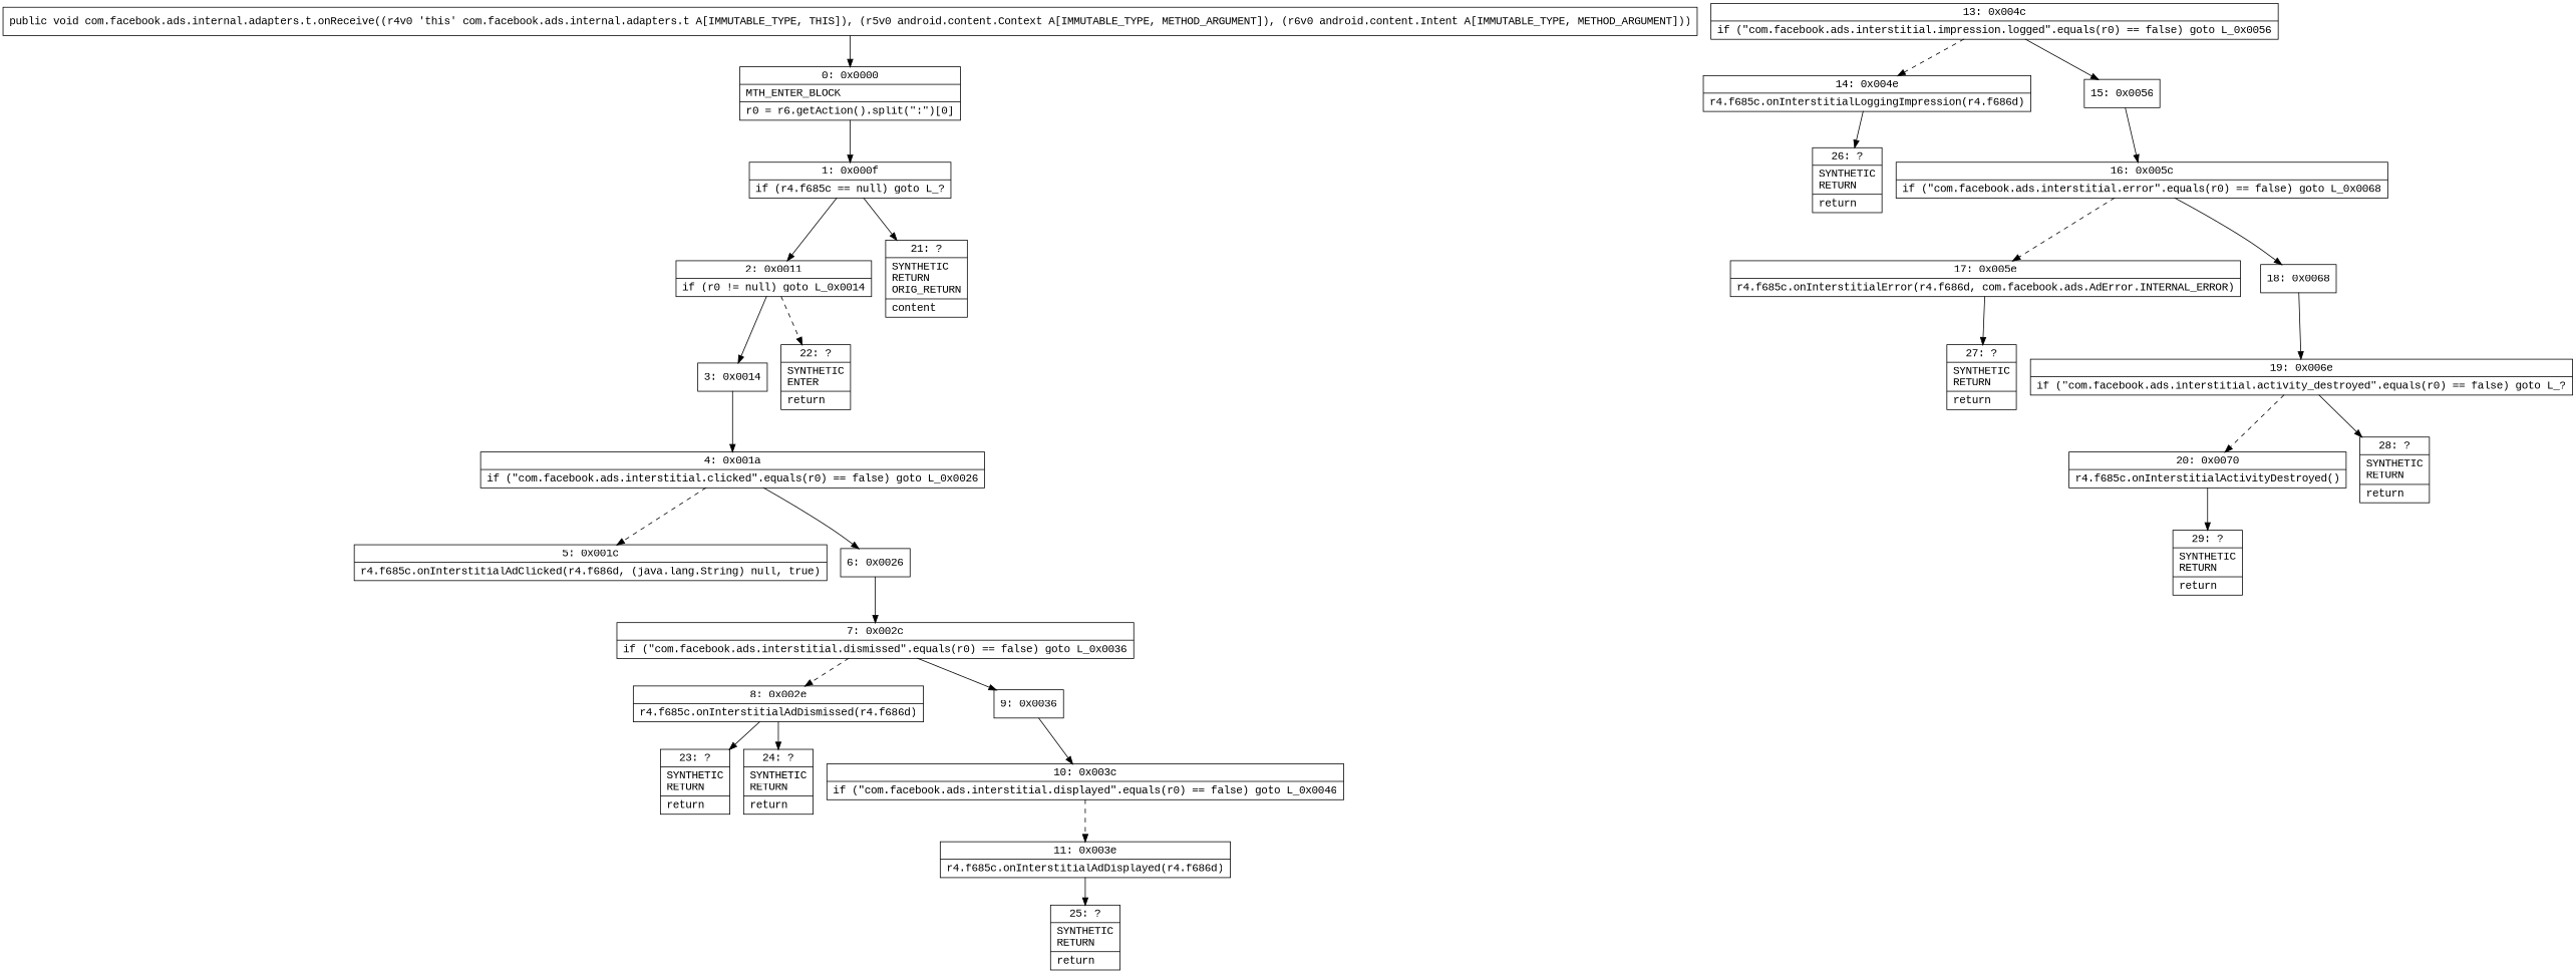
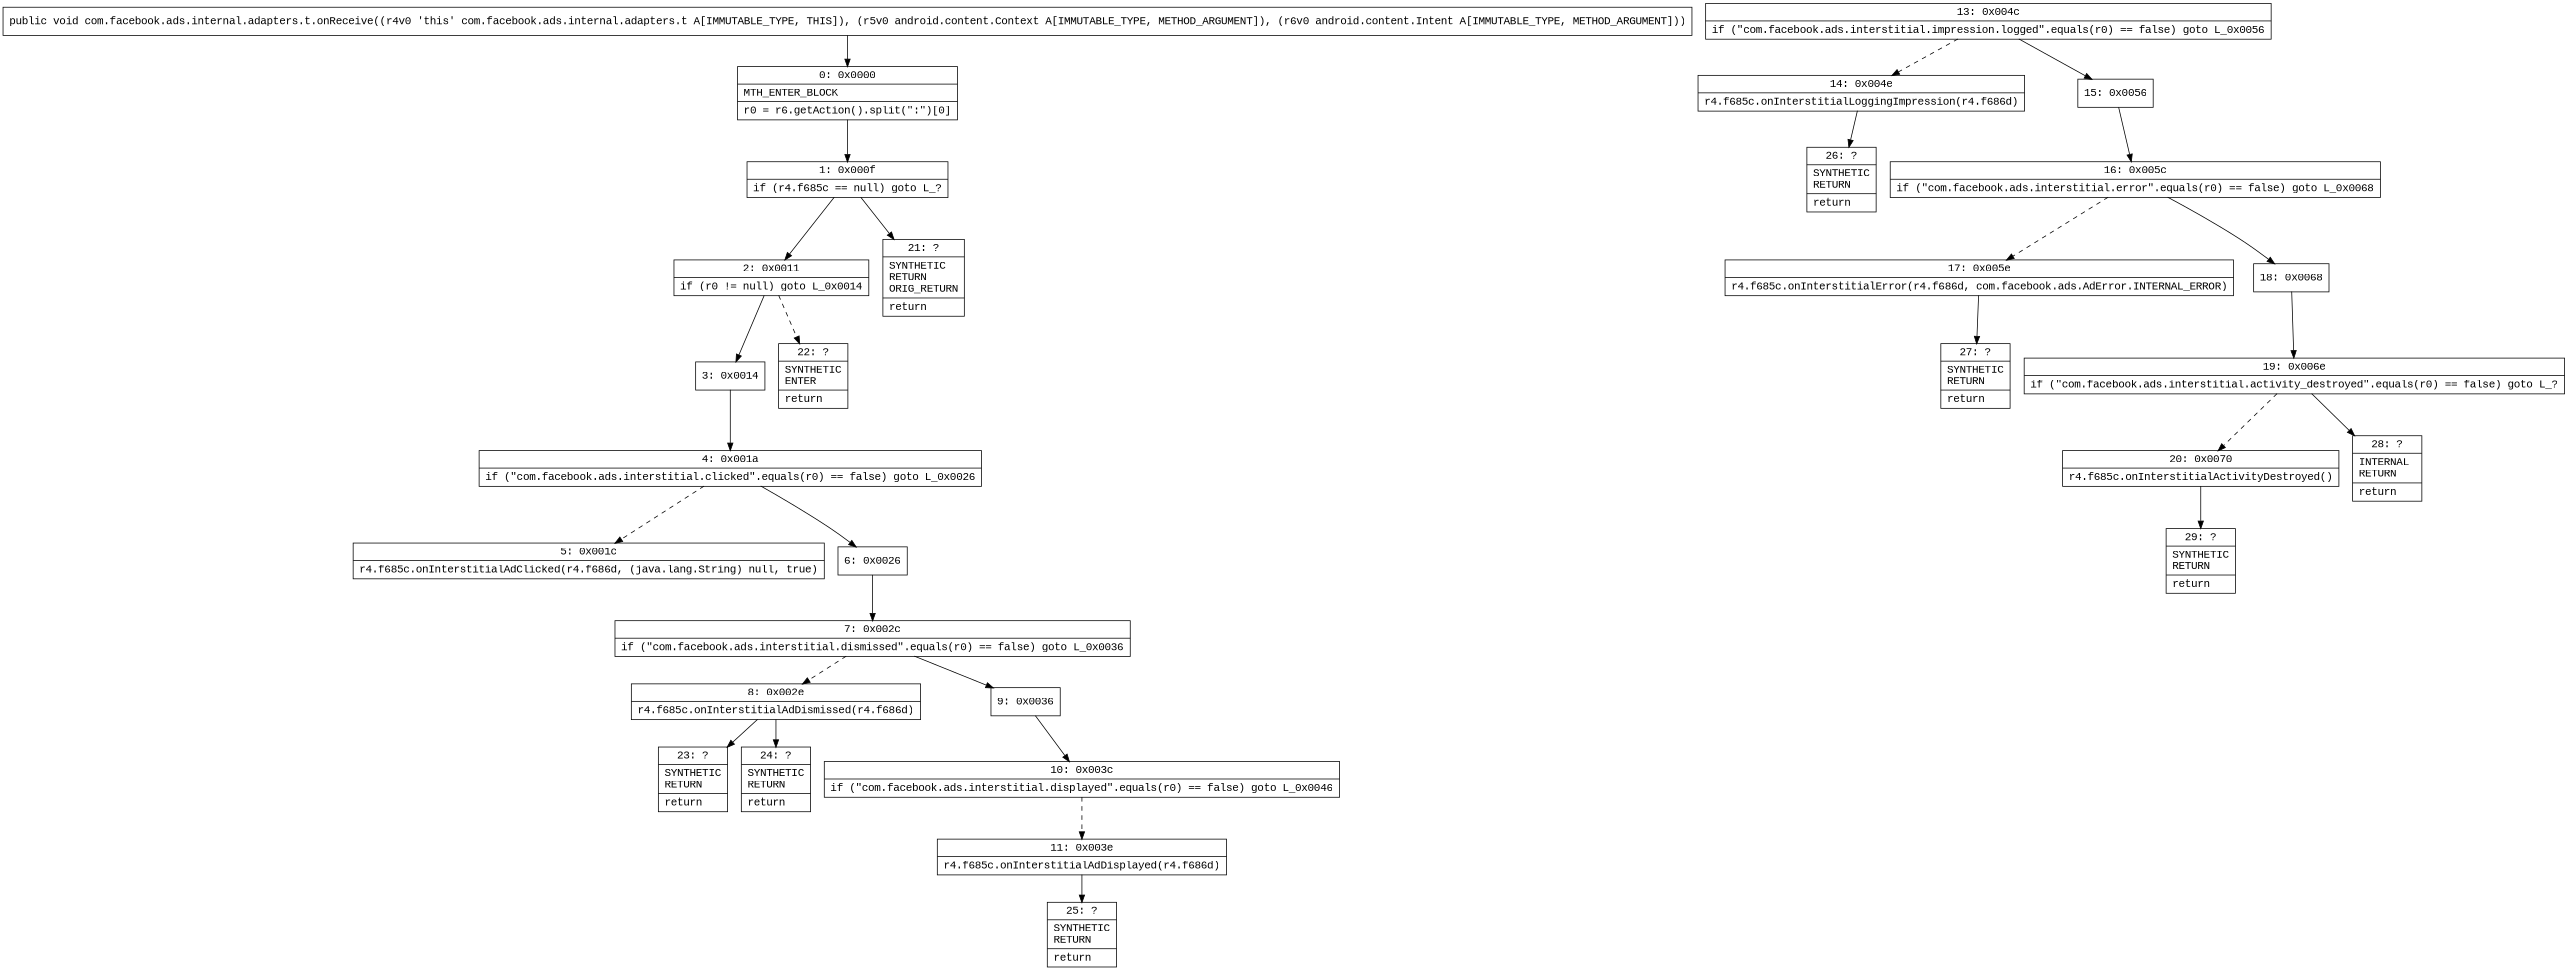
  digraph {
    fontname="Liberation Mono"
    node [fontname="Liberation Mono" shape=record]
    edge [fontname="Liberation Mono"]
    n1 [label="{0\:\ 0x0000|MTH_ENTER_BLOCK\l|r0 = r6.getAction().split(\":\")[0]\l}"]
    n2 [label="{1\:\ 0x000f|if (r4.f685c == null) goto L_?\l}"]
    n3 [label="{2\:\ 0x0011|if (r0 != null) goto L_0x0014\l}"]
-   n4 [label="{21\:\ ?|SYNTHETIC\lRETURN\lORIG_RETURN\l|content\l}"]
+   n4 [label="{21\:\ ?|SYNTHETIC\lRETURN\lORIG_RETURN\l|return\l}"]
    n5 [label="{3\:\ 0x0014}"]
    n6 [label="{22\:\ ?|SYNTHETIC\lENTER\l|return\l}"]
    n7 [label="{4\:\ 0x001a|if (\"com.facebook.ads.interstitial.clicked\".equals(r0) == false) goto L_0x0026\l}"]
    n8 [label="{5\:\ 0x001c|r4.f685c.onInterstitialAdClicked(r4.f686d, (java.lang.String) null, true)\l}"]
    n9 [label="{6\:\ 0x0026}"]
    n10 [label="{7\:\ 0x002c|if (\"com.facebook.ads.interstitial.dismissed\".equals(r0) == false) goto L_0x0036\l}"]
    n11 [label="{23\:\ ?|SYNTHETIC\lRETURN\l|return\l}"]
    n12 [label="{8\:\ 0x002e|r4.f685c.onInterstitialAdDismissed(r4.f686d)\l}"]
    n13 [label="{9\:\ 0x0036}"]
    n14 [label="{24\:\ ?|SYNTHETIC\lRETURN\l|return\l}"]
    n15 [label="{10\:\ 0x003c|if (\"com.facebook.ads.interstitial.displayed\".equals(r0) == false) goto L_0x0046\l}"]
    n16 [label="{11\:\ 0x003e|r4.f685c.onInterstitialAdDisplayed(r4.f686d)\l}"]
    n17 [label="{25\:\ ?|SYNTHETIC\lRETURN\l|return\l}"]
    n18 [label="{13\:\ 0x004c|if (\"com.facebook.ads.interstitial.impression.logged\".equals(r0) == false) goto L_0x0056\l}"]
    n19 [label="{14\:\ 0x004e|r4.f685c.onInterstitialLoggingImpression(r4.f686d)\l}"]
    n20 [label="{15\:\ 0x0056}"]
    n21 [label="{26\:\ ?|SYNTHETIC\lRETURN\l|return\l}"]
    n22 [label="{16\:\ 0x005c|if (\"com.facebook.ads.interstitial.error\".equals(r0) == false) goto L_0x0068\l}"]
    n23 [label="{17\:\ 0x005e|r4.f685c.onInterstitialError(r4.f686d, com.facebook.ads.AdError.INTERNAL_ERROR)\l}"]
    n24 [label="{18\:\ 0x0068}"]
    n25 [label="{27\:\ ?|SYNTHETIC\lRETURN\l|return\l}"]
    n26 [label="{19\:\ 0x006e|if (\"com.facebook.ads.interstitial.activity_destroyed\".equals(r0) == false) goto L_?\l}"]
    n27 [label="{20\:\ 0x0070|r4.f685c.onInterstitialActivityDestroyed()\l}"]
-   n28 [label="{28\:\ ?|SYNTHETIC\lRETURN\l|return\l}"]
+   n28 [label="{28\:\ ?|INTERNAL\lRETURN\l|return\l}"]
    n29 [label="{29\:\ ?|SYNTHETIC\lRETURN\l|return\l}"]
    n30 [label="{public void com.facebook.ads.internal.adapters.t.onReceive((r4v0 'this' com.facebook.ads.internal.adapters.t A[IMMUTABLE_TYPE, THIS]), (r5v0 android.content.Context A[IMMUTABLE_TYPE, METHOD_ARGUMENT]), (r6v0 android.content.Intent A[IMMUTABLE_TYPE, METHOD_ARGUMENT])) }"]
    n1 -> n2
    n2 -> n3 [style=solid]
    n2 -> n4
    n3 -> n5
    n3 -> n6 [style=dashed]
    n5 -> n7
    n7 -> n8 [style=dashed]
    n7 -> n9
    n9 -> n10
    n10 -> n12 [style=dashed]
    n10 -> n13
    n12 -> n11
    n12 -> n14
    n13 -> n15
    n15 -> n16 [style=dashed]
    n16 -> n17
    n18 -> n19 [style=dashed]
    n18 -> n20
    n19 -> n21
    n20 -> n22
    n22 -> n23 [style=dashed]
    n22 -> n24
    n23 -> n25
    n24 -> n26
    n26 -> n27 [style=dashed]
    n26 -> n28
    n27 -> n29
    n30 -> n1
  }
